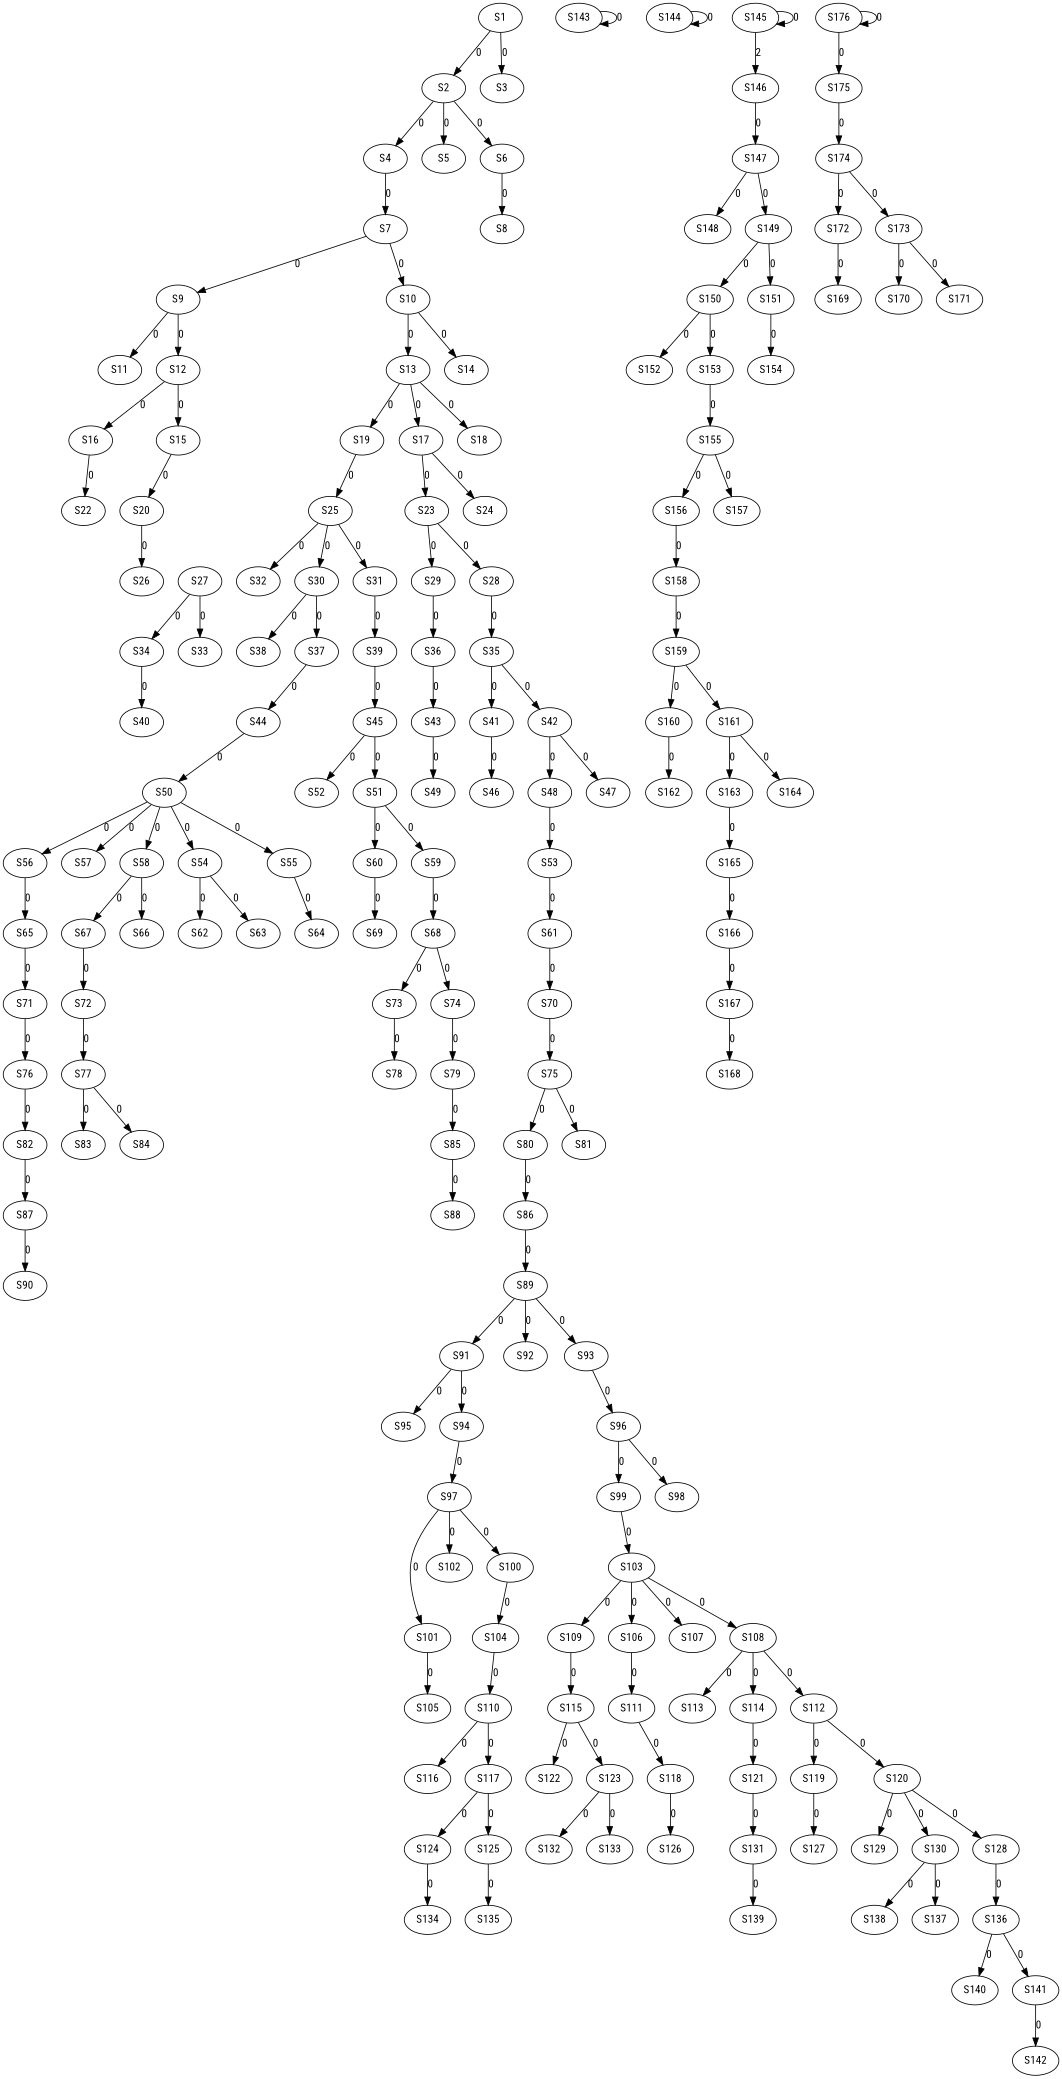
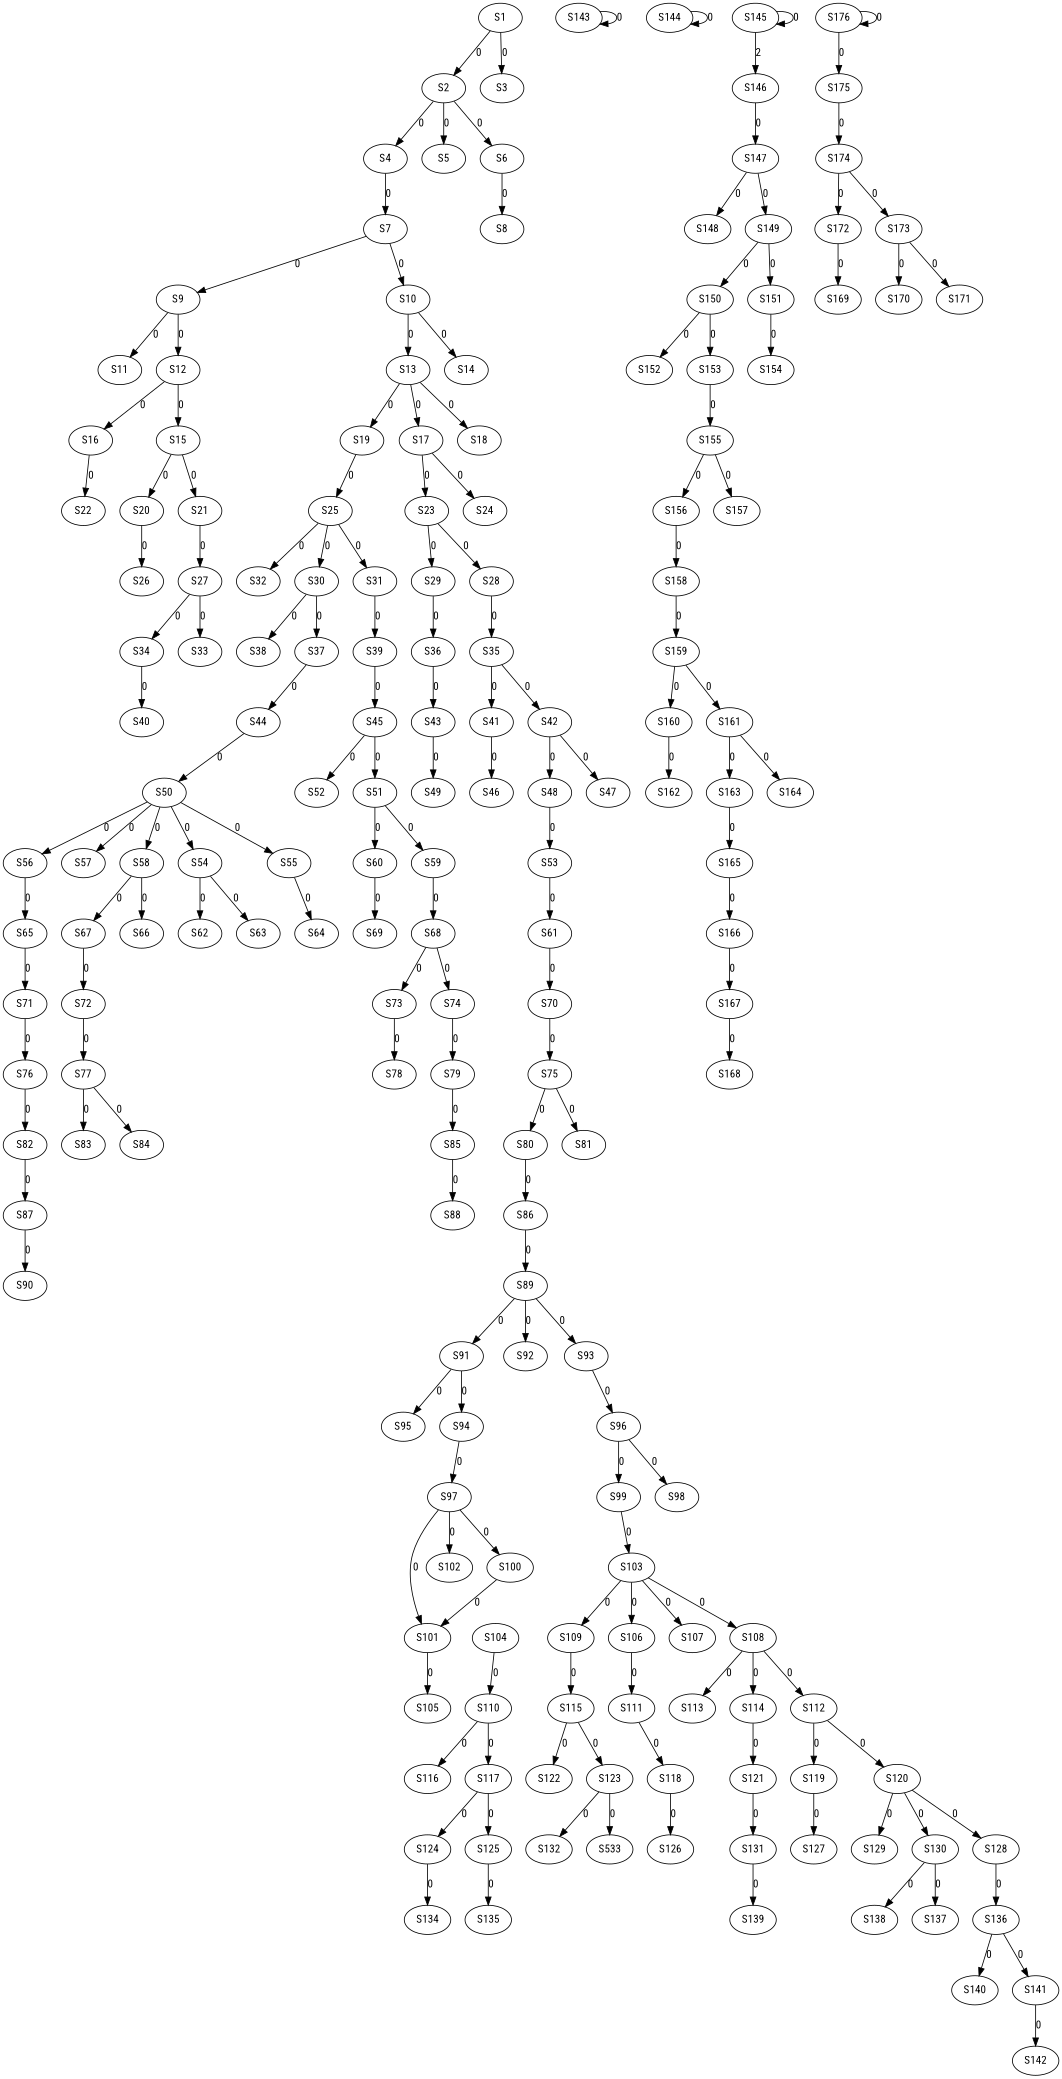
  strict digraph {
    fontname="Roboto Condensed"
    node [fontname="Roboto Condensed"]
    edge [fontname="Roboto Condensed"]
    S1
    S2
    S3
    S4
    S5
    S6
    S7
    S8
    S9
    S10
    S11
    S12
    S13
    S14
    S15
    S16
    S17
    S18
    S19
    S20
+   S21
    S22
    S23
    S24
    S25
    S26
    S27
    S28
    S29
    S30
    S31
    S32
    S33
    S34
    S35
    S36
    S37
    S38
    S39
    S40
    S41
    S42
    S43
    S44
    S45
    S46
    S47
    S48
    S49
    S50
    S51
    S52
    S53
    S54
    S55
    S56
    S57
    S58
    S59
    S60
    S61
    S62
    S63
    S64
    S65
    S66
    S67
    S68
    S69
    S70
    S71
    S72
    S73
    S74
    S75
    S76
    S77
    S78
    S79
    S80
    S81
    S82
    S83
    S84
    S85
    S86
    S87
    S88
    S89
    S90
    S91
    S92
    S93
    S94
    S95
    S96
    S97
    S98
    S99
    S100
    S101
    S102
    S103
    S104
    S105
    S106
    S107
    S108
    S109
    S110
    S111
    S112
    S113
    S114
    S115
    S116
    S117
    S118
    S119
    S120
    S121
    S122
    S123
    S124
    S125
    S126
    S127
    S128
    S129
    S130
    S131
    S132
-   S133
+   S133 [label=S533]
    S134
    S135
    S136
    S137
    S138
    S139
    S140
    S141
    S142
    S143
    S144
    S145
    S146
    S147
    S148
    S149
    S150
    S151
    S152
    S153
    S154
    S155
    S156
    S157
    S158
    S159
    S160
    S161
    S162
    S163
    S164
    S165
    S166
    S167
    S168
    S172
    S169
    S173
    S170
    S171
    S174
    S175
    S176
    S1 -> S2 [label=0]
    S1 -> S3 [label=0]
    S2 -> S4 [label=0]
    S2 -> S5 [label=0]
    S2 -> S6 [label=0]
    S4 -> S7 [label=0]
    S6 -> S8 [label=0]
    S7 -> S9 [label=0]
    S7 -> S10 [label=0]
    S9 -> S11 [label=0]
    S9 -> S12 [label=0]
    S10 -> S13 [label=0]
    S10 -> S14 [label=0]
    S12 -> S15 [label=0]
    S12 -> S16 [label=0]
    S13 -> S17 [label=0]
    S13 -> S18 [label=0]
    S13 -> S19 [label=0]
    S15 -> S20 [label=0]
+   S15 -> S21 [label=0]
    S16 -> S22 [label=0]
    S17 -> S23 [label=0]
    S17 -> S24 [label=0]
    S19 -> S25 [label=0]
    S20 -> S26 [label=0]
+   S21 -> S27 [label=0]
    S23 -> S28 [label=0]
    S23 -> S29 [label=0]
    S25 -> S30 [label=0]
    S25 -> S31 [label=0]
    S25 -> S32 [label=0]
    S27 -> S33 [label=0]
    S27 -> S34 [label=0]
    S28 -> S35 [label=0]
    S29 -> S36 [label=0]
    S30 -> S37 [label=0]
    S30 -> S38 [label=0]
    S31 -> S39 [label=0]
    S34 -> S40 [label=0]
    S35 -> S41 [label=0]
    S35 -> S42 [label=0]
    S36 -> S43 [label=0]
    S37 -> S44 [label=0]
    S39 -> S45 [label=0]
    S41 -> S46 [label=0]
    S42 -> S47 [label=0]
    S42 -> S48 [label=0]
    S43 -> S49 [label=0]
    S44 -> S50 [label=0]
    S45 -> S51 [label=0]
    S45 -> S52 [label=0]
    S48 -> S53 [label=0]
    S50 -> S54 [label=0]
    S50 -> S55 [label=0]
    S50 -> S56 [label=0]
    S50 -> S57 [label=0]
    S50 -> S58 [label=0]
    S51 -> S59 [label=0]
    S51 -> S60 [label=0]
    S53 -> S61 [label=0]
    S54 -> S62 [label=0]
    S54 -> S63 [label=0]
    S55 -> S64 [label=0]
    S56 -> S65 [label=0]
    S58 -> S66 [label=0]
    S58 -> S67 [label=0]
    S59 -> S68 [label=0]
    S60 -> S69 [label=0]
    S61 -> S70 [label=0]
    S65 -> S71 [label=0]
    S67 -> S72 [label=0]
    S68 -> S73 [label=0]
    S68 -> S74 [label=0]
    S70 -> S75 [label=0]
    S71 -> S76 [label=0]
    S72 -> S77 [label=0]
    S73 -> S78 [label=0]
    S74 -> S79 [label=0]
    S75 -> S80 [label=0]
    S75 -> S81 [label=0]
    S76 -> S82 [label=0]
    S77 -> S83 [label=0]
    S77 -> S84 [label=0]
    S79 -> S85 [label=0]
    S80 -> S86 [label=0]
    S82 -> S87 [label=0]
    S85 -> S88 [label=0]
    S86 -> S89 [label=0]
    S87 -> S90 [label=0]
    S89 -> S91 [label=0]
    S89 -> S92 [label=0]
    S89 -> S93 [label=0]
    S91 -> S94 [label=0]
    S91 -> S95 [label=0]
    S93 -> S96 [label=0]
    S94 -> S97 [label=0]
    S96 -> S98 [label=0]
    S96 -> S99 [label=0]
    S97 -> S100 [label=0]
    S97 -> S101 [label=0]
    S97 -> S102 [label=0]
    S99 -> S103 [label=0]
-   S100 -> S104 [label=0]
+   S100 -> S101 [label=0]
    S101 -> S105 [label=0]
    S103 -> S106 [label=0]
    S103 -> S107 [label=0]
    S103 -> S108 [label=0]
    S103 -> S109 [label=0]
    S104 -> S110 [label=0]
    S106 -> S111 [label=0]
    S108 -> S112 [label=0]
    S108 -> S113 [label=0]
    S108 -> S114 [label=0]
    S109 -> S115 [label=0]
    S110 -> S116 [label=0]
    S110 -> S117 [label=0]
    S111 -> S118 [label=0]
    S112 -> S119 [label=0]
    S112 -> S120 [label=0]
    S114 -> S121 [label=0]
    S115 -> S122 [label=0]
    S115 -> S123 [label=0]
    S117 -> S124 [label=0]
    S117 -> S125 [label=0]
    S118 -> S126 [label=0]
    S119 -> S127 [label=0]
    S120 -> S128 [label=0]
    S120 -> S129 [label=0]
    S120 -> S130 [label=0]
    S121 -> S131 [label=0]
    S123 -> S132 [label=0]
    S123 -> S133 [label=0]
    S124 -> S134 [label=0]
    S125 -> S135 [label=0]
    S128 -> S136 [label=0]
    S130 -> S137 [label=0]
    S130 -> S138 [label=0]
    S131 -> S139 [label=0]
    S136 -> S140 [label=0]
    S136 -> S141 [label=0]
    S141 -> S142 [label=0]
    S143 -> S143 [label=0]
    S144 -> S144 [label=0]
    S145 -> S145 [label=0]
    S145 -> S146 [label=2]
    S146 -> S147 [label=0]
    S147 -> S148 [label=0]
    S147 -> S149 [label=0]
    S149 -> S150 [label=0]
    S149 -> S151 [label=0]
    S150 -> S152 [label=0]
    S150 -> S153 [label=0]
    S151 -> S154 [label=0]
    S153 -> S155 [label=0]
    S155 -> S156 [label=0]
    S155 -> S157 [label=0]
    S156 -> S158 [label=0]
    S158 -> S159 [label=0]
    S159 -> S160 [label=0]
    S159 -> S161 [label=0]
    S160 -> S162 [label=0]
    S161 -> S163 [label=0]
    S161 -> S164 [label=0]
    S163 -> S165 [label=0]
    S165 -> S166 [label=0]
    S166 -> S167 [label=0]
    S167 -> S168 [label=0]
    S172 -> S169 [label=0]
    S173 -> S170 [label=0]
    S173 -> S171 [label=0]
    S174 -> S172 [label=0]
    S174 -> S173 [label=0]
    S175 -> S174 [label=0]
    S176 -> S175 [label=0]
    S176 -> S176 [label=0]
  }
